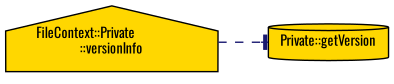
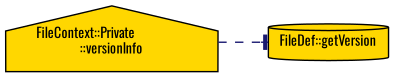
  digraph {
    rankdir=LR
    fontname=Oswald
    node [color=black fillcolor=gold fontname=Oswald fontsize=10 style=filled]
    n1 [fontcolor=black height=0.2 label="FileContext::Private\l::versionInfo" shape=house width=0.4]
-   n2 [height=0.2 label="Private::getVersion" shape=cylinder width=0.4]
+   n2 [height=0.2 label="FileDef::getVersion" shape=cylinder width=0.4]
    n1 -> n2 [color=midnightblue fontname=Oswald fontsize=10 labelfontname=Helvetica labelfontsize=10 style=dashed arrowhead=tee]
  }
